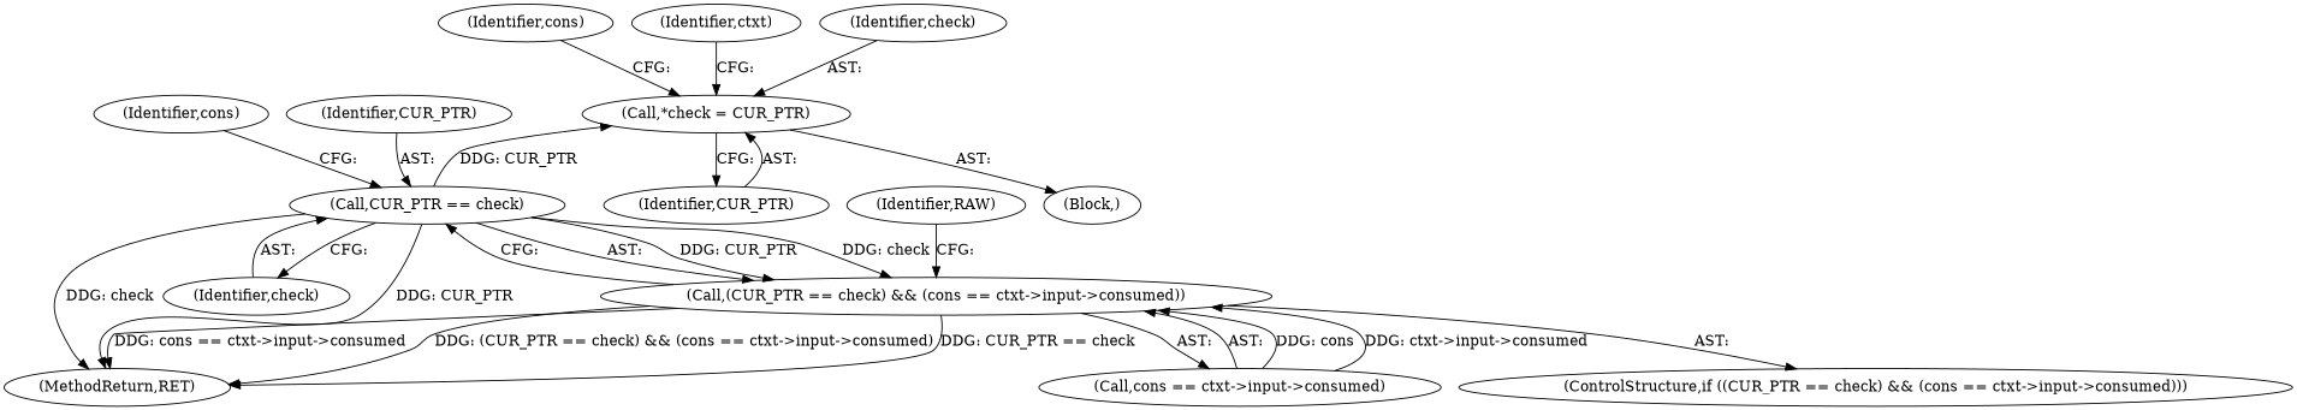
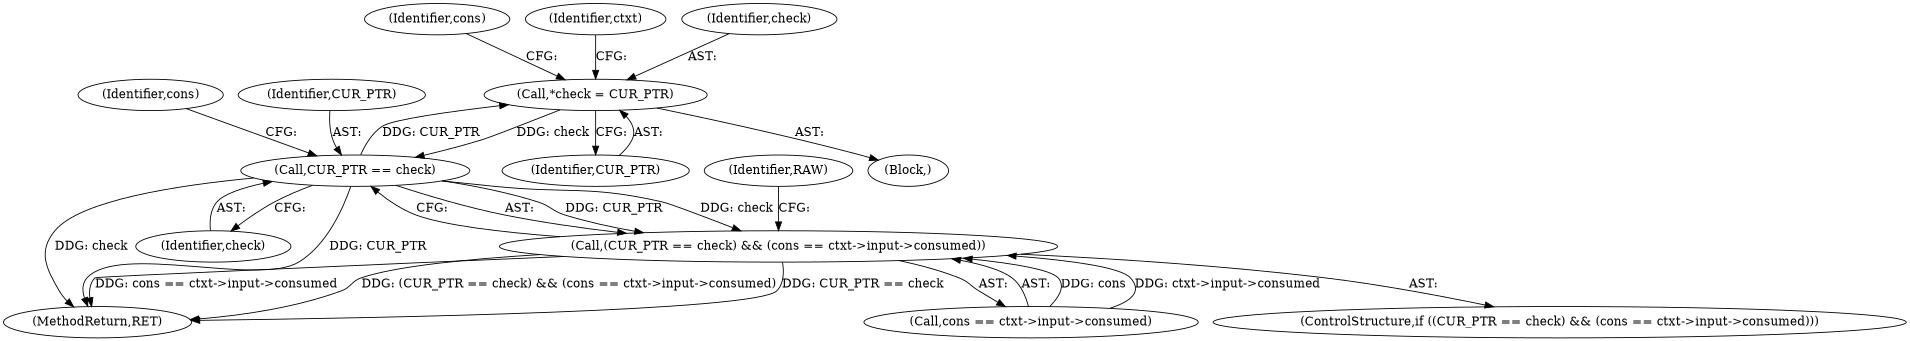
  digraph {
    n1 [label="(Call,*check = CUR_PTR)"]
    n2 [label="(Call,CUR_PTR == check)"]
    n3 [label="(Block,)"]
    n4 [label="(Identifier,CUR_PTR)"]
    n5 [label="(Call,(CUR_PTR == check) && (cons == ctxt->input->consumed))"]
    n6 [label="(MethodReturn,RET)"]
    n7 [label="(Identifier,check)"]
    n8 [label="(Call,cons == ctxt->input->consumed)"]
    n9 [label="(ControlStructure,if ((CUR_PTR == check) && (cons == ctxt->input->consumed)))"]
    n10 [label="(Identifier,cons)"]
    n11 [label="(Identifier,ctxt)"]
    n12 [label="(Identifier,RAW)"]
    n13 [label="(Identifier,cons)"]
    n14 [label="(Identifier,check)"]
    n15 [label="(Identifier,CUR_PTR)"]
+   n1 -> n2 [label="DDG: check"]
    n1 -> n3 [label="AST: "]
    n1 -> n4 [label="CFG: "]
    n2 -> n1 [label="DDG: CUR_PTR"]
    n2 -> n5 [label="AST: "]
    n2 -> n5 [label="DDG: CUR_PTR"]
    n2 -> n5 [label="DDG: check"]
    n2 -> n6 [label="DDG: check"]
    n2 -> n6 [label="DDG: CUR_PTR"]
    n2 -> n7 [label="CFG: "]
    n4 -> n1 [label="AST: "]
    n5 -> n2 [label="CFG: "]
    n5 -> n6 [label="DDG: (CUR_PTR == check) && (cons == ctxt->input->consumed)"]
    n5 -> n6 [label="DDG: CUR_PTR == check"]
    n5 -> n6 [label="DDG: cons == ctxt->input->consumed"]
    n5 -> n8 [label="AST: "]
    n5 -> n9 [label="AST: "]
    n7 -> n2 [label="AST: "]
    n8 -> n5 [label="AST: "]
    n8 -> n5 [label="DDG: cons"]
    n8 -> n5 [label="DDG: ctxt->input->consumed"]
    n10 -> n1 [label="CFG: "]
    n11 -> n1 [label="CFG: "]
    n12 -> n5 [label="CFG: "]
    n13 -> n2 [label="CFG: "]
    n14 -> n1 [label="AST: "]
    n15 -> n2 [label="AST: "]
  }
